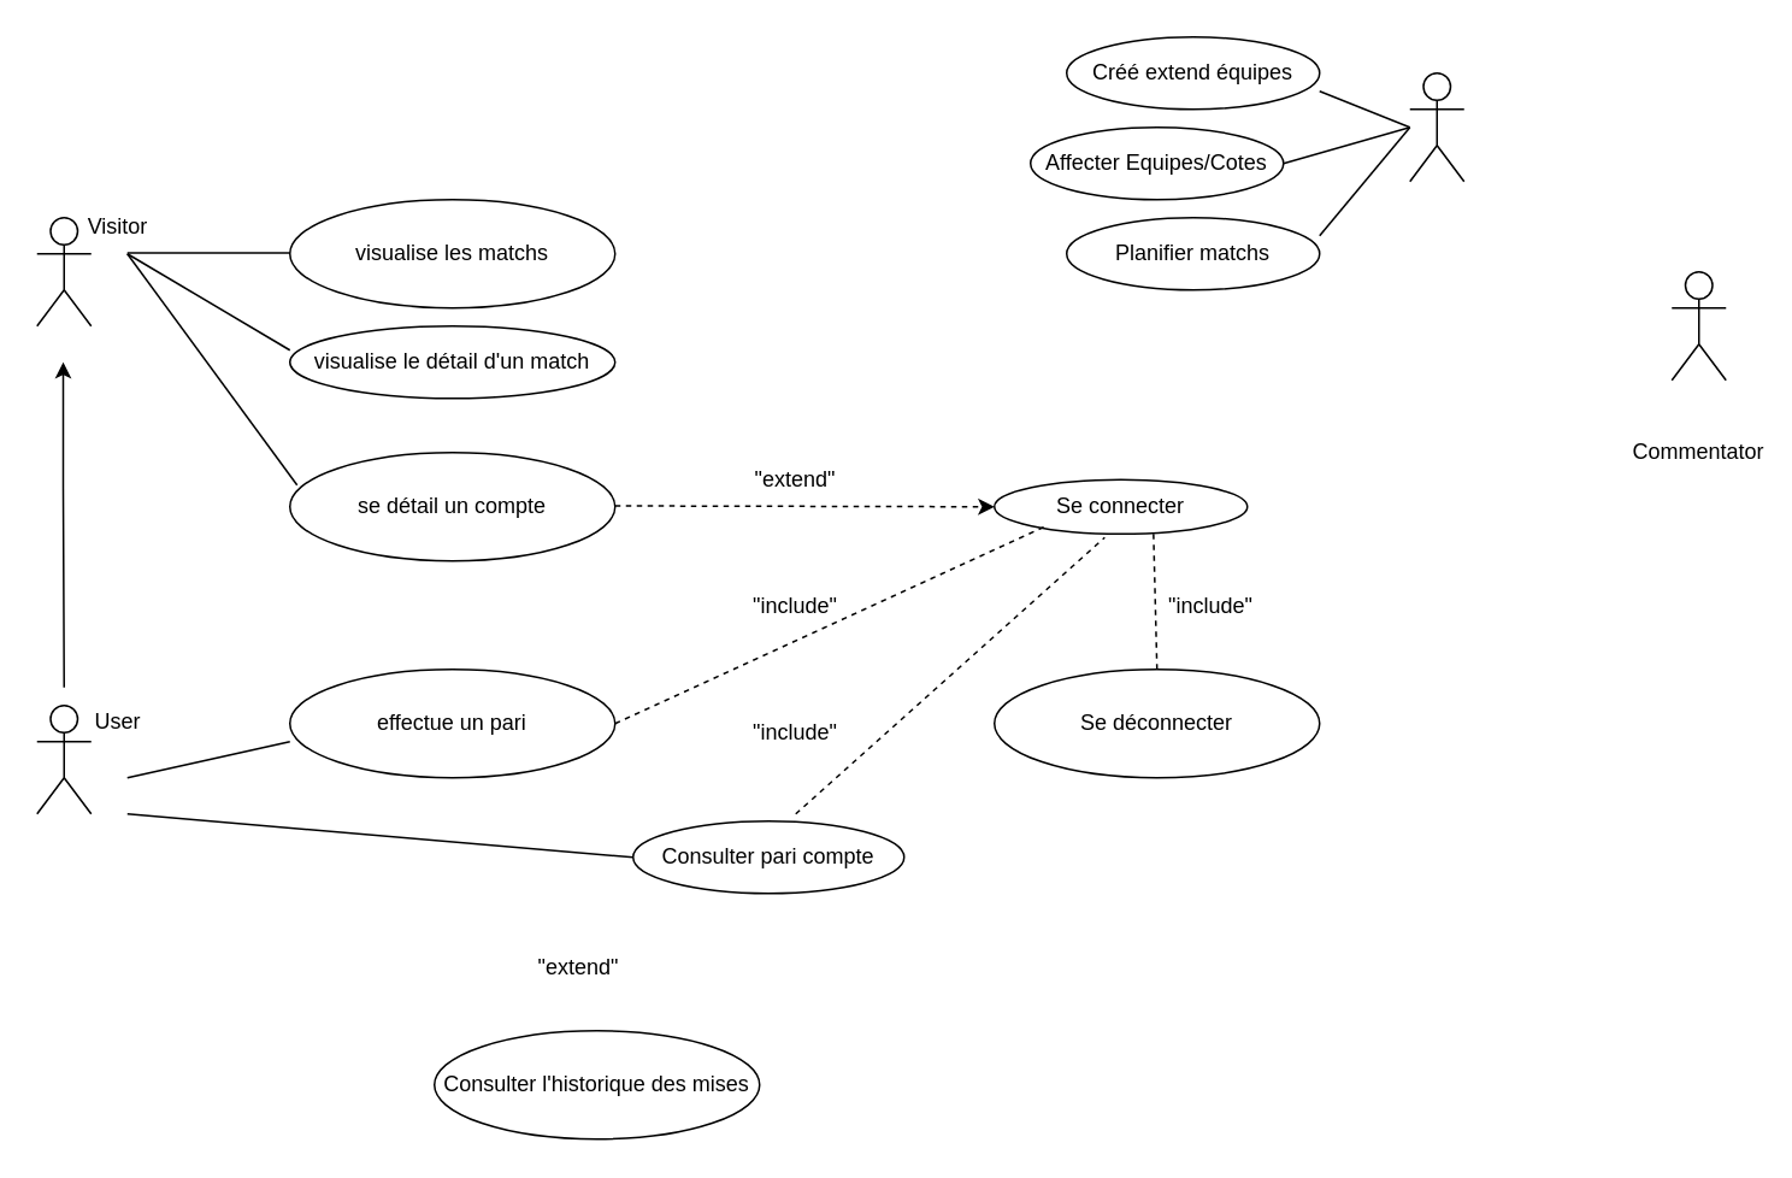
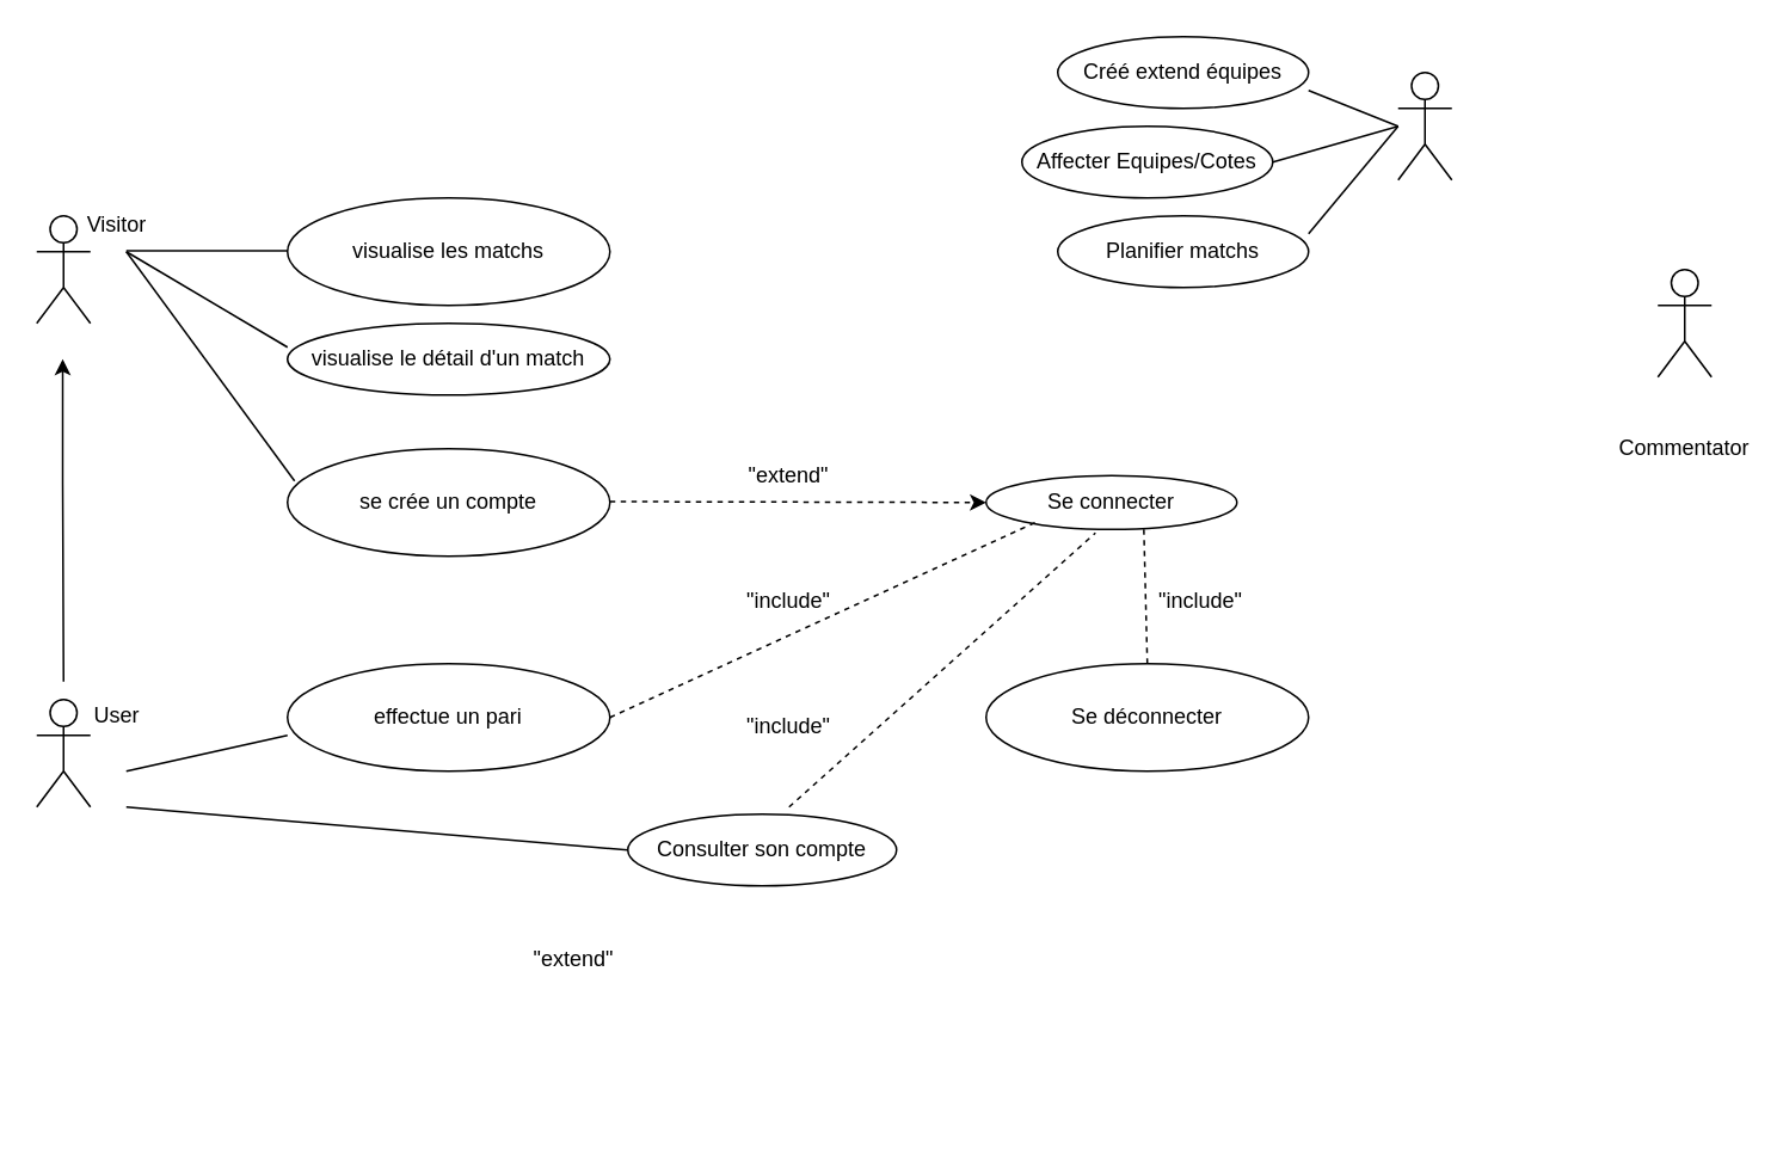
  <mxCell id="0" />
  <mxCell id="1" parent="0" />
  <mxCell id="2" value="" style="shape=umlActor;verticalLabelPosition=bottom;verticalAlign=top;html=1;outlineConnect=0;" parent="1" vertex="1"><mxGeometry x="20" y="120" width="30" height="60" as="geometry" /></mxCell>
  <mxCell id="3" value="Visitor" style="text;html=1;strokeColor=none;fillColor=none;align=center;verticalAlign=middle;whiteSpace=wrap;rounded=0;" parent="1" vertex="1"><mxGeometry x="35" y="110" width="60" height="30" as="geometry" /></mxCell>
  <mxCell id="4" value="" style="shape=umlActor;verticalLabelPosition=bottom;verticalAlign=top;html=1;outlineConnect=0;" parent="1" vertex="1"><mxGeometry x="20" y="390" width="30" height="60" as="geometry" /></mxCell>
  <mxCell id="5" value="User" style="text;html=1;strokeColor=none;fillColor=none;align=center;verticalAlign=middle;whiteSpace=wrap;rounded=0;" parent="1" vertex="1"><mxGeometry x="35" y="384" width="60" height="30" as="geometry" /></mxCell>
  <mxCell id="6" value="" style="shape=umlActor;verticalLabelPosition=bottom;verticalAlign=top;html=1;outlineConnect=0;" parent="1" vertex="1"><mxGeometry x="780" y="40" width="30" height="60" as="geometry" /></mxCell>
  <mxCell id="7" value="" style="shape=umlActor;verticalLabelPosition=bottom;verticalAlign=top;html=1;outlineConnect=0;" parent="1" vertex="1"><mxGeometry x="925" y="150" width="30" height="60" as="geometry" /></mxCell>
  <mxCell id="8" value="Commentator" style="text;html=1;strokeColor=none;fillColor=none;align=center;verticalAlign=middle;whiteSpace=wrap;rounded=0;" parent="1" vertex="1"><mxGeometry x="910" y="235" width="60" height="30" as="geometry" /></mxCell>
  <mxCell id="9" value="" style="endArrow=classic;html=1;rounded=0;" parent="1" edge="1"><mxGeometry width="50" height="50" relative="1" as="geometry"><mxPoint x="34.5" y="270" as="sourcePoint" /><mxPoint x="34.5" y="200" as="targetPoint" /><Array as="points"><mxPoint x="35" y="380" /><mxPoint x="34.5" y="270" /></Array></mxGeometry></mxCell>
  <mxCell id="10" value="visualise les matchs" style="ellipse;whiteSpace=wrap;html=1;" vertex="1" parent="1"><mxGeometry x="160" y="110" width="180" height="60" as="geometry" /></mxCell>
  <mxCell id="11" value="" style="endArrow=none;html=1;rounded=0;" edge="1" parent="1"><mxGeometry width="50" height="50" relative="1" as="geometry"><mxPoint x="70" y="139.5" as="sourcePoint" /><mxPoint x="160" y="139.5" as="targetPoint" /></mxGeometry></mxCell>
  <mxCell id="12" value="visualise le détail d'un match" style="ellipse;whiteSpace=wrap;html=1;" vertex="1" parent="1"><mxGeometry x="160" y="180" width="180" height="40" as="geometry" /></mxCell>
- <mxCell id="13" value="se détail un compte" style="ellipse;whiteSpace=wrap;html=1;" vertex="1" parent="1"><mxGeometry x="160" y="250" width="180" height="60" as="geometry" /></mxCell>
+ <mxCell id="13" value="se crée un compte" style="ellipse;whiteSpace=wrap;html=1;" vertex="1" parent="1"><mxGeometry x="160" y="250" width="180" height="60" as="geometry" /></mxCell>
  <mxCell id="14" value="Se connecter" style="ellipse;whiteSpace=wrap;html=1;" vertex="1" parent="1"><mxGeometry x="550" y="265" width="140" height="30" as="geometry" /></mxCell>
  <mxCell id="15" value="" style="endArrow=classic;html=1;rounded=0;entryX=0;entryY=0.5;entryDx=0;entryDy=0;dashed=1;" edge="1" parent="1"><mxGeometry width="50" height="50" relative="1" as="geometry"><mxPoint x="340" y="279.5" as="sourcePoint" /><mxPoint x="550" y="280" as="targetPoint" /></mxGeometry></mxCell>
  <mxCell id="16" value="&quot;extend&quot;" style="text;html=1;strokeColor=none;fillColor=none;align=center;verticalAlign=middle;whiteSpace=wrap;rounded=0;" vertex="1" parent="1"><mxGeometry x="410" y="250" width="60" height="30" as="geometry" /></mxCell>
  <mxCell id="17" value="effectue un pari" style="ellipse;whiteSpace=wrap;html=1;" vertex="1" parent="1"><mxGeometry x="160" y="370" width="180" height="60" as="geometry" /></mxCell>
  <mxCell id="18" value="" style="endArrow=none;dashed=1;html=1;rounded=0;entryX=0.214;entryY=0.833;entryDx=0;entryDy=0;entryPerimeter=0;" edge="1" parent="1" target="14"><mxGeometry width="50" height="50" relative="1" as="geometry"><mxPoint x="340" y="400" as="sourcePoint" /><mxPoint x="576.36" y="301.213" as="targetPoint" /></mxGeometry></mxCell>
  <mxCell id="19" value="&quot;include&quot;" style="text;html=1;strokeColor=none;fillColor=none;align=center;verticalAlign=middle;whiteSpace=wrap;rounded=0;" vertex="1" parent="1"><mxGeometry x="410" y="320" width="60" height="30" as="geometry" /></mxCell>
  <mxCell id="20" value="" style="endArrow=none;html=1;rounded=0;exitX=0;exitY=0.333;exitDx=0;exitDy=0;exitPerimeter=0;" edge="1" parent="1" source="12"><mxGeometry width="50" height="50" relative="1" as="geometry"><mxPoint x="80" y="210" as="sourcePoint" /><mxPoint x="70" y="140" as="targetPoint" /></mxGeometry></mxCell>
  <mxCell id="21" value="" style="endArrow=none;html=1;rounded=0;exitX=0.022;exitY=0.3;exitDx=0;exitDy=0;exitPerimeter=0;" edge="1" parent="1" source="13"><mxGeometry width="50" height="50" relative="1" as="geometry"><mxPoint x="65" y="250" as="sourcePoint" /><mxPoint x="70" y="140" as="targetPoint" /></mxGeometry></mxCell>
  <mxCell id="22" value="" style="endArrow=none;html=1;rounded=0;" edge="1" parent="1"><mxGeometry width="50" height="50" relative="1" as="geometry"><mxPoint x="160" y="410" as="sourcePoint" /><mxPoint x="70" y="430" as="targetPoint" /><Array as="points" /></mxGeometry></mxCell>
  <mxCell id="23" value="Se déconnecter" style="ellipse;whiteSpace=wrap;html=1;" vertex="1" parent="1"><mxGeometry x="550" y="370" width="180" height="60" as="geometry" /></mxCell>
  <mxCell id="24" value="" style="endArrow=none;dashed=1;html=1;rounded=0;entryX=0.629;entryY=1;entryDx=0;entryDy=0;entryPerimeter=0;" edge="1" parent="1" target="14"><mxGeometry width="50" height="50" relative="1" as="geometry"><mxPoint x="640" y="370" as="sourcePoint" /><mxPoint x="639.5" y="310" as="targetPoint" /></mxGeometry></mxCell>
  <mxCell id="25" value="&quot;include&quot;" style="text;html=1;strokeColor=none;fillColor=none;align=center;verticalAlign=middle;whiteSpace=wrap;rounded=0;" vertex="1" parent="1"><mxGeometry x="640" y="320" width="60" height="30" as="geometry" /></mxCell>
- <mxCell id="26" value="Consulter pari compte" style="ellipse;whiteSpace=wrap;html=1;" vertex="1" parent="1"><mxGeometry x="350" y="454" width="150" height="40" as="geometry" /></mxCell>
+ <mxCell id="26" value="Consulter son compte" style="ellipse;whiteSpace=wrap;html=1;" vertex="1" parent="1"><mxGeometry x="350" y="454" width="150" height="40" as="geometry" /></mxCell>
  <mxCell id="27" value="" style="endArrow=none;dashed=1;html=1;rounded=0;entryX=0.436;entryY=1.067;entryDx=0;entryDy=0;entryPerimeter=0;" edge="1" parent="1" target="14"><mxGeometry width="50" height="50" relative="1" as="geometry"><mxPoint x="440" y="450" as="sourcePoint" /><mxPoint x="620" y="290" as="targetPoint" /></mxGeometry></mxCell>
  <mxCell id="28" value="&quot;include&quot;" style="text;html=1;strokeColor=none;fillColor=none;align=center;verticalAlign=middle;whiteSpace=wrap;rounded=0;" vertex="1" parent="1"><mxGeometry x="410" y="390" width="60" height="30" as="geometry" /></mxCell>
- <mxCell id="29" value="Consulter l'historique des mises" style="ellipse;whiteSpace=wrap;html=1;" vertex="1" parent="1"><mxGeometry x="240" y="570" width="180" height="60" as="geometry" /></mxCell>
  <mxCell id="30" value="&quot;extend&quot;" style="text;html=1;strokeColor=none;fillColor=none;align=center;verticalAlign=middle;whiteSpace=wrap;rounded=0;" vertex="1" parent="1"><mxGeometry x="290" y="520" width="60" height="30" as="geometry" /></mxCell>
  <mxCell id="31" value="" style="endArrow=none;html=1;rounded=0;entryX=0;entryY=0.5;entryDx=0;entryDy=0;" edge="1" parent="1" target="26"><mxGeometry width="50" height="50" relative="1" as="geometry"><mxPoint x="70" y="450" as="sourcePoint" /><mxPoint x="550" y="570" as="targetPoint" /></mxGeometry></mxCell>
  <mxCell id="32" value="Créé extend équipes" style="ellipse;whiteSpace=wrap;html=1;" vertex="1" parent="1"><mxGeometry x="590" y="20" width="140" height="40" as="geometry" /></mxCell>
  <mxCell id="33" value="Affecter Equipes/Cotes" style="ellipse;whiteSpace=wrap;html=1;" vertex="1" parent="1"><mxGeometry x="570" y="70" width="140" height="40" as="geometry" /></mxCell>
  <mxCell id="34" value="Planifier matchs" style="ellipse;whiteSpace=wrap;html=1;" vertex="1" parent="1"><mxGeometry x="590" y="120" width="140" height="40" as="geometry" /></mxCell>
  <mxCell id="35" value="" style="endArrow=none;html=1;rounded=0;" edge="1" parent="1"><mxGeometry width="50" height="50" relative="1" as="geometry"><mxPoint x="730" y="50" as="sourcePoint" /><mxPoint x="780" y="70" as="targetPoint" /></mxGeometry></mxCell>
  <mxCell id="36" value="" style="endArrow=none;html=1;rounded=0;exitX=1;exitY=0.5;exitDx=0;exitDy=0;" edge="1" parent="1" source="33"><mxGeometry width="50" height="50" relative="1" as="geometry"><mxPoint x="730" y="120" as="sourcePoint" /><mxPoint x="780" y="70" as="targetPoint" /><Array as="points" /></mxGeometry></mxCell>
  <mxCell id="37" value="" style="endArrow=none;html=1;rounded=0;" edge="1" parent="1"><mxGeometry width="50" height="50" relative="1" as="geometry"><mxPoint x="730" y="130" as="sourcePoint" /><mxPoint x="780" y="70" as="targetPoint" /></mxGeometry></mxCell>
